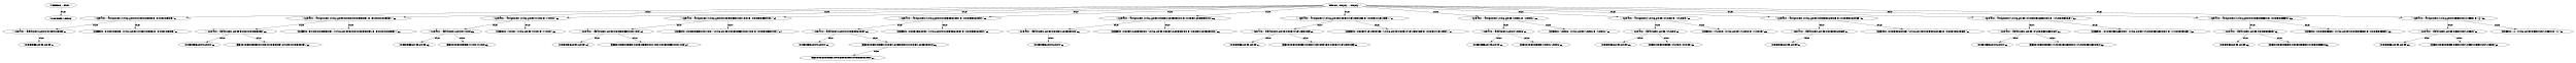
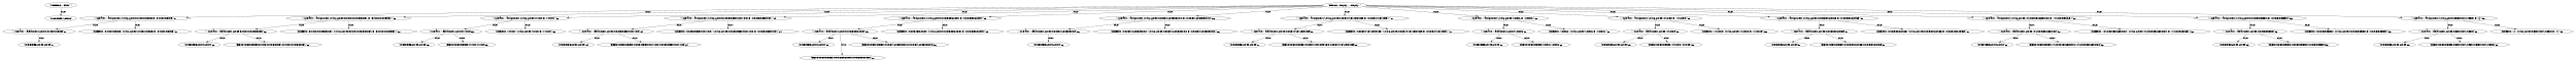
  digraph {
    n1 [label=<(METHOD,&lt;clinit&gt;)>]
    n2 [label=<(MODIFIER,STATIC)>]
    n3 [label=<(BLOCK,&lt;empty&gt;,&lt;empty&gt;)>]
    n4 [label=<(&lt;operator&gt;.assignment,String JJTree.OUTPUT_FILE = &quot;OUTPUT_FILE&quot;)<SUB>81</SUB>>]
    n5 [label=<(&lt;operator&gt;.assignment,String JJTree.BUILD_NODE_FILES = &quot;BUILD_NODE_FI...)<SUB>82</SUB>>]
    n6 [label=<(&lt;operator&gt;.assignment,String JJTree.MULTI = &quot;MULTI&quot;)<SUB>83</SUB>>]
    n7 [label=<(&lt;operator&gt;.assignment,String JJTree.NODE_DEFAULT_VOID = &quot;NODE_DEFAULT...)<SUB>84</SUB>>]
    n8 [label=<(&lt;operator&gt;.assignment,String JJTree.NODE_FACTORY = &quot;NODE_FACTORY&quot;)<SUB>85</SUB>>]
    n9 [label=<(&lt;operator&gt;.assignment,String JJTree.NODE_SCOPE_HOOK = &quot;NODE_SCOPE_HOOK&quot;)<SUB>86</SUB>>]
    n10 [label=<(&lt;operator&gt;.assignment,String JJTree.NODE_USES_PARSER = &quot;NODE_USES_PAR...)<SUB>87</SUB>>]
    n11 [label=<(&lt;operator&gt;.assignment,String JJTree.STATIC = &quot;STATIC&quot;)<SUB>88</SUB>>]
    n12 [label=<(&lt;operator&gt;.assignment,String JJTree.VISITOR = &quot;VISITOR&quot;)<SUB>89</SUB>>]
    n13 [label=<(&lt;operator&gt;.assignment,String JJTree.NODE_PACKAGE = &quot;NODE_PACKAGE&quot;)<SUB>91</SUB>>]
    n14 [label=<(&lt;operator&gt;.assignment,String JJTree.VISITOR_EXCEPTION = &quot;VISITOR_EXCE...)<SUB>92</SUB>>]
    n15 [label=<(&lt;operator&gt;.assignment,String JJTree.NODE_PREFIX = &quot;NODE_PREFIX&quot;)<SUB>93</SUB>>]
    n16 [label=<(&lt;operator&gt;.assignment,String JJTree.DEFAULT_SUFFIX = &quot;.jj&quot;)<SUB>99</SUB>>]
    n17 [label=<(&lt;operator&gt;.fieldAccess,JJTree.OUTPUT_FILE)<SUB>81</SUB>>]
    n18 [label=<(LITERAL,&quot;OUTPUT_FILE&quot;,String JJTree.OUTPUT_FILE = &quot;OUTPUT_FILE&quot;)<SUB>81</SUB>>]
    n19 [label=<(&lt;operator&gt;.fieldAccess,JJTree.BUILD_NODE_FILES)<SUB>82</SUB>>]
    n20 [label=<(LITERAL,&quot;BUILD_NODE_FILES&quot;,String JJTree.BUILD_NODE_FILES = &quot;BUILD_NODE_FI...)<SUB>82</SUB>>]
    n21 [label=<(&lt;operator&gt;.fieldAccess,JJTree.MULTI)<SUB>83</SUB>>]
    n22 [label=<(LITERAL,&quot;MULTI&quot;,String JJTree.MULTI = &quot;MULTI&quot;)<SUB>83</SUB>>]
    n23 [label=<(&lt;operator&gt;.fieldAccess,JJTree.NODE_DEFAULT_VOID)<SUB>84</SUB>>]
    n24 [label=<(LITERAL,&quot;NODE_DEFAULT_VOID&quot;,String JJTree.NODE_DEFAULT_VOID = &quot;NODE_DEFAULT...)<SUB>84</SUB>>]
    n25 [label=<(&lt;operator&gt;.fieldAccess,JJTree.NODE_FACTORY)<SUB>85</SUB>>]
    n26 [label=<(LITERAL,&quot;NODE_FACTORY&quot;,String JJTree.NODE_FACTORY = &quot;NODE_FACTORY&quot;)<SUB>85</SUB>>]
    n27 [label=<(&lt;operator&gt;.fieldAccess,JJTree.NODE_SCOPE_HOOK)<SUB>86</SUB>>]
    n28 [label=<(LITERAL,&quot;NODE_SCOPE_HOOK&quot;,String JJTree.NODE_SCOPE_HOOK = &quot;NODE_SCOPE_HOOK&quot;)<SUB>86</SUB>>]
    n29 [label=<(&lt;operator&gt;.fieldAccess,JJTree.NODE_USES_PARSER)<SUB>87</SUB>>]
    n30 [label=<(LITERAL,&quot;NODE_USES_PARSER&quot;,String JJTree.NODE_USES_PARSER = &quot;NODE_USES_PAR...)<SUB>87</SUB>>]
    n31 [label=<(&lt;operator&gt;.fieldAccess,JJTree.STATIC)<SUB>88</SUB>>]
    n32 [label=<(LITERAL,&quot;STATIC&quot;,String JJTree.STATIC = &quot;STATIC&quot;)<SUB>88</SUB>>]
    n33 [label=<(&lt;operator&gt;.fieldAccess,JJTree.VISITOR)<SUB>89</SUB>>]
    n34 [label=<(LITERAL,&quot;VISITOR&quot;,String JJTree.VISITOR = &quot;VISITOR&quot;)<SUB>89</SUB>>]
    n35 [label=<(&lt;operator&gt;.fieldAccess,JJTree.NODE_PACKAGE)<SUB>91</SUB>>]
    n36 [label=<(LITERAL,&quot;NODE_PACKAGE&quot;,String JJTree.NODE_PACKAGE = &quot;NODE_PACKAGE&quot;)<SUB>91</SUB>>]
    n37 [label=<(&lt;operator&gt;.fieldAccess,JJTree.VISITOR_EXCEPTION)<SUB>92</SUB>>]
    n38 [label=<(LITERAL,&quot;VISITOR_EXCEPTION&quot;,String JJTree.VISITOR_EXCEPTION = &quot;VISITOR_EXCE...)<SUB>92</SUB>>]
    n39 [label=<(&lt;operator&gt;.fieldAccess,JJTree.NODE_PREFIX)<SUB>93</SUB>>]
    n40 [label=<(LITERAL,&quot;NODE_PREFIX&quot;,String JJTree.NODE_PREFIX = &quot;NODE_PREFIX&quot;)<SUB>93</SUB>>]
    n41 [label=<(&lt;operator&gt;.fieldAccess,JJTree.DEFAULT_SUFFIX)<SUB>99</SUB>>]
    n42 [label=<(LITERAL,&quot;.jj&quot;,String JJTree.DEFAULT_SUFFIX = &quot;.jj&quot;)<SUB>99</SUB>>]
    n43 [label=<(TYPE_REF,JJTree,JJTree)<SUB>81</SUB>>]
    n44 [label=<(TYPE_REF,JJTree,JJTree)<SUB>82</SUB>>]
    n45 [label=<(FIELD_IDENTIFIER,BUILD_NODE_FILES,BUILD_NODE_FILES)<SUB>82</SUB>>]
    n46 [label=<(TYPE_REF,JJTree,JJTree)<SUB>83</SUB>>]
    n47 [label=<(FIELD_IDENTIFIER,MULTI,MULTI)<SUB>83</SUB>>]
    n48 [label=<(TYPE_REF,JJTree,JJTree)<SUB>84</SUB>>]
    n49 [label=<(FIELD_IDENTIFIER,NODE_DEFAULT_VOID,NODE_DEFAULT_VOID)<SUB>24</SUB>>]
    n50 [label=<(TYPE_REF,JJTree,JJTree)<SUB>85</SUB>>]
    n51 [label=<(FIELD_IDENTIFIER,NODE_FACTORY,NODE_FACTORY)<SUB>80</SUB>>]
    n52 [label=<(FIELD_IDENTIFIER,NODE_SCOPE_HOOK,NODE_SCOPE_HOOK)<SUB>86</SUB>>]
    n53 [label=<(TYPE_REF,JJTree,JJTree)<SUB>86</SUB>>]
    n54 [label=<(TYPE_REF,JJTree,JJTree)<SUB>87</SUB>>]
    n55 [label=<(FIELD_IDENTIFIER,NODE_USES_PARSER,NODE_USES_PARSER)<SUB>87</SUB>>]
    n56 [label=<(TYPE_REF,JJTree,JJTree)<SUB>88</SUB>>]
    n57 [label=<(FIELD_IDENTIFIER,STATIC,STATIC)<SUB>68</SUB>>]
    n58 [label=<(TYPE_REF,JJTree,JJTree)<SUB>89</SUB>>]
    n59 [label=<(FIELD_IDENTIFIER,VISITOR,VISITOR)<SUB>89</SUB>>]
    n60 [label=<(TYPE_REF,JJTree,JJTree)<SUB>91</SUB>>]
+   n61 [label=<(FIELD_IDENTIFIER,NODE_PACKAGE,NODE_PACKAGE)<SUB>91</SUB>>]
    n62 [label=<(TYPE_REF,JJTree,JJTree)<SUB>92</SUB>>]
    n63 [label=<(FIELD_IDENTIFIER,VISITOR_EXCEPTION,VISITOR_EXCEPTION)<SUB>92</SUB>>]
    n64 [label=<(TYPE_REF,JJTree,JJTree)<SUB>93</SUB>>]
    n65 [label=<(FIELD_IDENTIFIER,NODE_PREFIX,NODE_PREFIX)<SUB>93</SUB>>]
    n66 [label=<(TYPE_REF,JJTree,JJTree)<SUB>99</SUB>>]
    n67 [label=<(FIELD_IDENTIFIER,DEFAULT_SUFFIX,DEFAULT_SUFFIX)<SUB>69</SUB>>]
    n1 -> n2 [label="AST: "]
    n3 -> n4 [label="AST: "]
    n3 -> n5 [label="AST: "]
    n3 -> n6 [label="AST: "]
    n3 -> n7 [label="AST: "]
    n3 -> n8 [label="AST: "]
    n3 -> n9 [label="AST: "]
    n3 -> n10 [label="AST: "]
    n3 -> n11 [label="AST: "]
    n3 -> n12 [label="AST: "]
    n3 -> n13 [label="AST: "]
    n3 -> n14 [label="AST: "]
    n3 -> n15 [label="AST: "]
    n3 -> n16 [label="AST: "]
    n4 -> n17 [label="AST: "]
    n4 -> n18 [label="AST: "]
    n5 -> n19 [label="AST: "]
    n5 -> n20 [label="AST: "]
    n6 -> n21 [label="AST: "]
    n6 -> n22 [label="AST: "]
    n7 -> n23 [label="AST: "]
    n7 -> n24 [label="AST: "]
    n8 -> n25 [label="AST: "]
    n8 -> n26 [label="AST: "]
    n9 -> n27 [label="AST: "]
    n9 -> n28 [label="AST: "]
    n10 -> n29 [label="AST: "]
    n10 -> n30 [label="AST: "]
    n11 -> n31 [label="AST: "]
    n11 -> n32 [label="AST: "]
    n12 -> n33 [label="AST: "]
    n12 -> n34 [label="AST: "]
    n13 -> n35 [label="AST: "]
    n13 -> n36 [label="AST: "]
    n14 -> n37 [label="AST: "]
    n14 -> n38 [label="AST: "]
    n15 -> n39 [label="AST: "]
    n15 -> n40 [label="AST: "]
    n16 -> n41 [label="AST: "]
    n16 -> n42 [label="AST: "]
    n17 -> n43 [label="AST: "]
    n19 -> n44 [label="AST: "]
    n19 -> n45 [label="AST: "]
    n21 -> n46 [label="AST: "]
    n21 -> n47 [label="AST: "]
    n23 -> n48 [label="AST: "]
    n23 -> n49 [label="AST: "]
    n25 -> n50 [label="AST: "]
-   n52 -> n51 [label="AST: "]
+   n25 -> n51 [label="AST: "]
    n25 -> n52 [label="AST: "]
    n27 -> n53 [label="AST: "]
    n29 -> n54 [label="AST: "]
    n29 -> n55 [label="AST: "]
    n31 -> n56 [label="AST: "]
    n31 -> n57 [label="AST: "]
    n33 -> n58 [label="AST: "]
    n33 -> n59 [label="AST: "]
    n35 -> n60 [label="AST: "]
+   n35 -> n61 [label="AST: "]
    n37 -> n62 [label="AST: "]
    n37 -> n63 [label="AST: "]
    n39 -> n64 [label="AST: "]
    n39 -> n65 [label="AST: "]
    n41 -> n66 [label="AST: "]
    n41 -> n67 [label="AST: "]
  }
